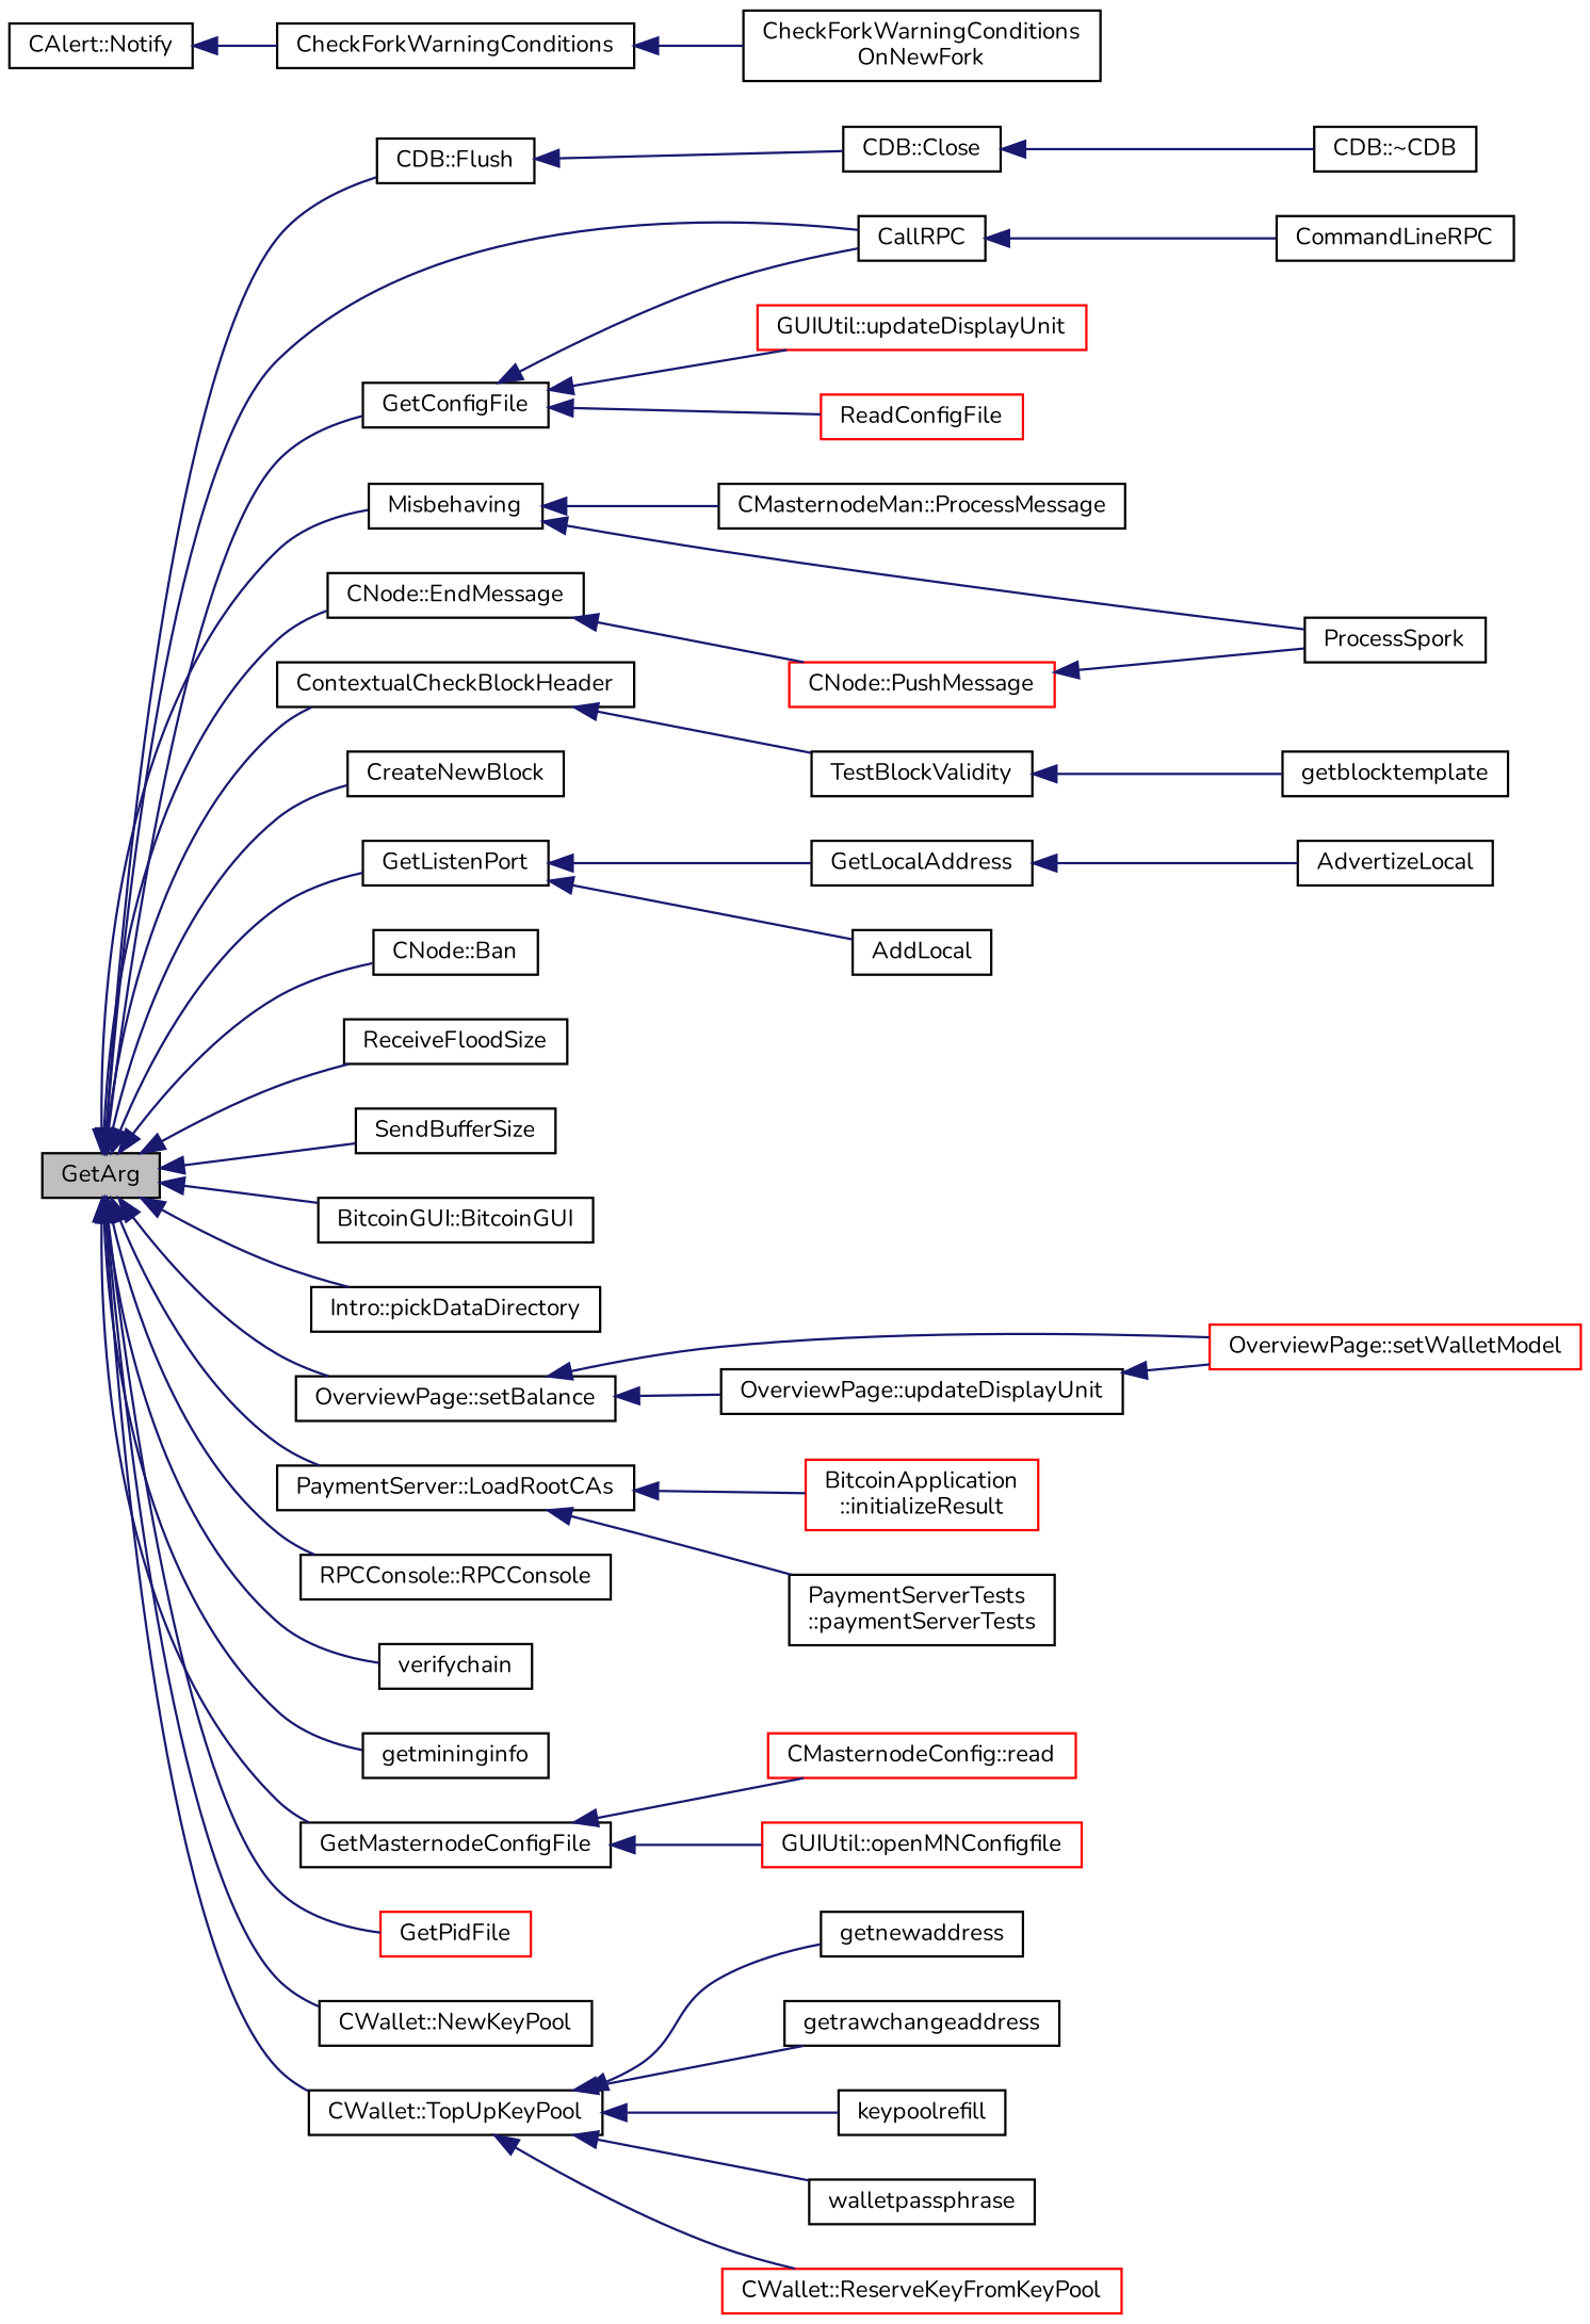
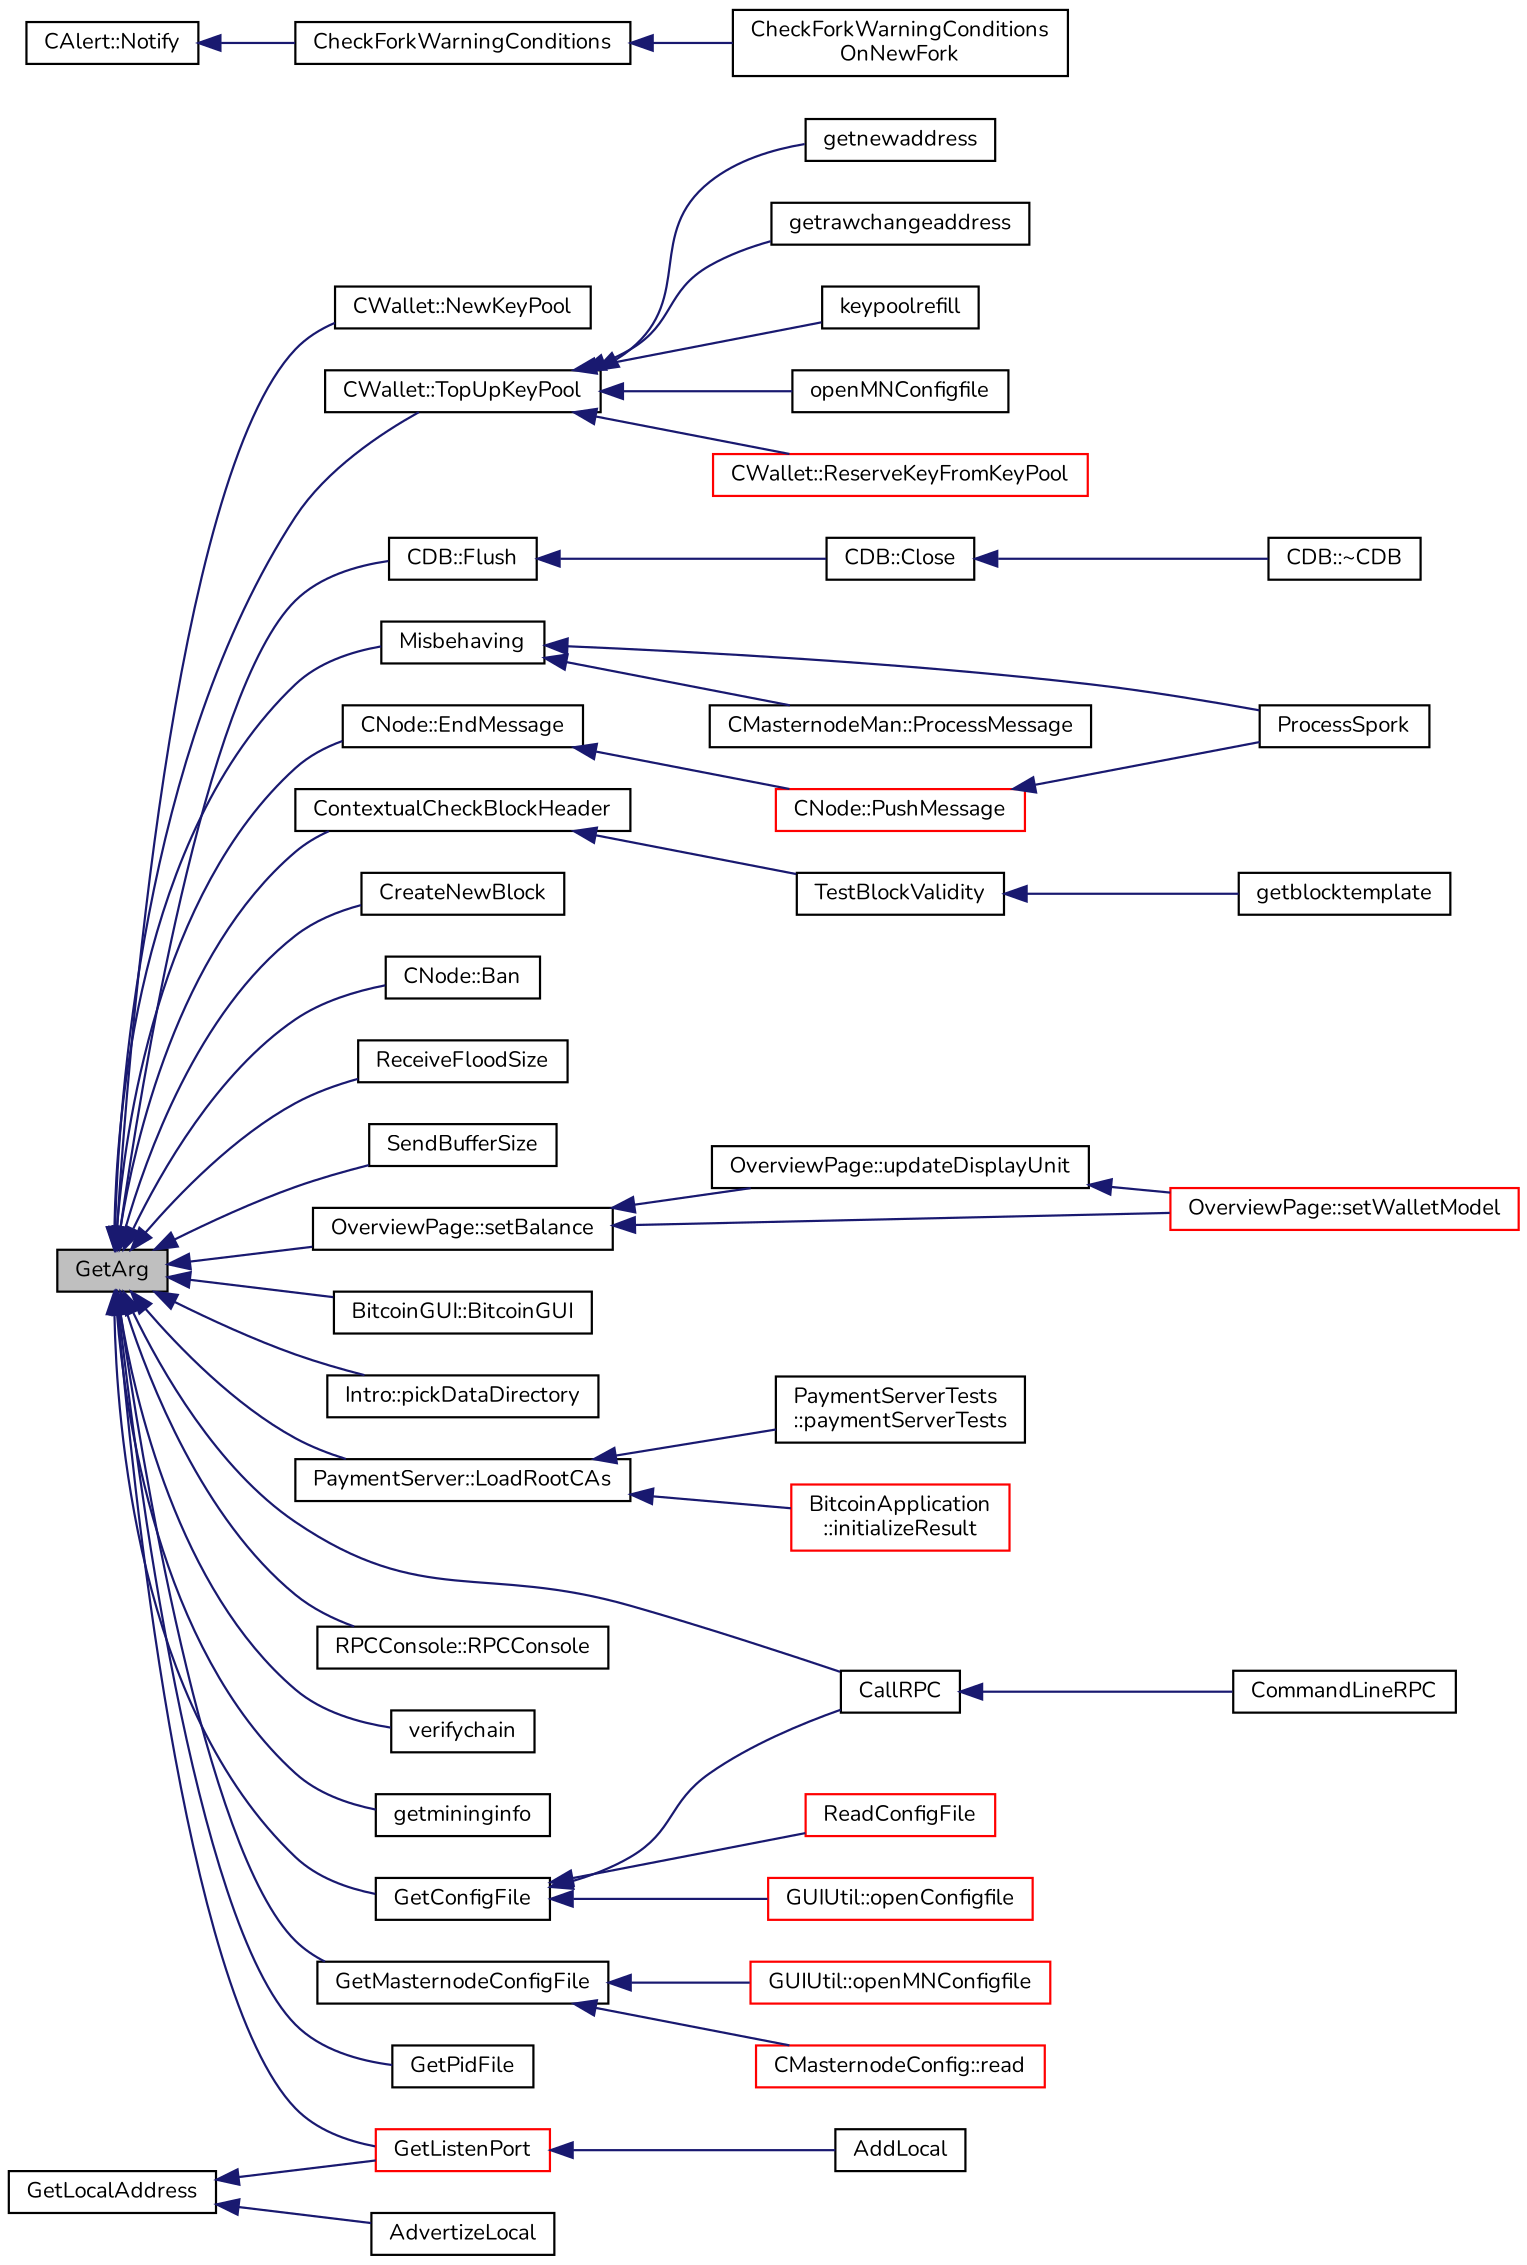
  digraph {
    fontname=Nunito
    rankdir=LR
    node [color=black fillcolor=white fontname=Nunito fontsize=10 shape=record style=filled]
    edge [color=midnightblue dir=back fontname=Nunito fontsize=10 labelfontname=Helvetica labelfontsize=10 style=solid]
    n1 [fillcolor=grey75 fontcolor=black height=0.2 label=GetArg width=0.4]
    n2 [height=0.2 label="CDB::Flush" width=0.4]
    n3 [height=0.2 label=CallRPC width=0.4]
    n4 [height=0.2 label=Misbehaving width=0.4]
    n5 [height=0.2 label=ContextualCheckBlockHeader width=0.4]
    n6 [height=0.2 label=CreateNewBlock width=0.4]
-   n7 [height=0.2 label=GetListenPort width=0.4]
+   n7 [color=red height=0.2 label=GetListenPort width=0.4]
    n8 [height=0.2 label="CNode::Ban" width=0.4]
    n9 [height=0.2 label=ReceiveFloodSize width=0.4]
    n10 [height=0.2 label=SendBufferSize width=0.4]
    n11 [height=0.2 label="CNode::EndMessage" width=0.4]
    n12 [height=0.2 label="BitcoinGUI::BitcoinGUI" width=0.4]
    n13 [height=0.2 label="Intro::pickDataDirectory" width=0.4]
    n14 [height=0.2 label="OverviewPage::setBalance" width=0.4]
    n15 [height=0.2 label="PaymentServer::LoadRootCAs" width=0.4]
    n16 [height=0.2 label="RPCConsole::RPCConsole" width=0.4]
    n17 [height=0.2 label=verifychain width=0.4]
    n18 [height=0.2 label=getmininginfo width=0.4]
    n19 [height=0.2 label=GetConfigFile width=0.4]
    n20 [height=0.2 label=GetMasternodeConfigFile width=0.4]
-   n21 [color=red height=0.2 label=GetPidFile width=0.4]
+   n21 [height=0.2 label=GetPidFile width=0.4]
    n22 [height=0.2 label="CWallet::NewKeyPool" width=0.4]
    n23 [height=0.2 label="CWallet::TopUpKeyPool" width=0.4]
    n24 [height=0.2 label="CAlert::Notify" width=0.4]
    n25 [height=0.2 label=CheckForkWarningConditions width=0.4]
    n26 [height=0.2 label="CDB::Close" width=0.4]
    n27 [height=0.2 label=CommandLineRPC width=0.4]
    n28 [height=0.2 label="CMasternodeMan::ProcessMessage" width=0.4]
    n29 [height=0.2 label=ProcessSpork width=0.4]
    n30 [height=0.2 label=TestBlockValidity width=0.4]
    n31 [height=0.2 label=GetLocalAddress width=0.4]
    n32 [height=0.2 label=AddLocal width=0.4]
    n33 [color=red height=0.2 label="CNode::PushMessage" width=0.4]
    n34 [color=red height=0.2 label="OverviewPage::setWalletModel" width=0.4]
    n35 [height=0.2 label="OverviewPage::updateDisplayUnit" width=0.4]
    n36 [color=red height=0.2 label="BitcoinApplication\l::initializeResult" width=0.4]
    n37 [height=0.2 label="PaymentServerTests\l::paymentServerTests" width=0.4]
-   n38 [color=red height=0.2 label="GUIUtil::updateDisplayUnit" width=0.4]
+   n38 [color=red height=0.2 label="GUIUtil::openConfigfile" width=0.4]
    n39 [color=red height=0.2 label=ReadConfigFile width=0.4]
    n40 [color=red height=0.2 label="CMasternodeConfig::read" width=0.4]
    n41 [color=red height=0.2 label="GUIUtil::openMNConfigfile" width=0.4]
    n42 [height=0.2 label=getnewaddress width=0.4]
    n43 [height=0.2 label=getrawchangeaddress width=0.4]
    n44 [height=0.2 label=keypoolrefill width=0.4]
-   n45 [height=0.2 label=walletpassphrase width=0.4]
+   n45 [height=0.2 label=openMNConfigfile width=0.4]
    n46 [color=red height=0.2 label="CWallet::ReserveKeyFromKeyPool" width=0.4]
    n47 [height=0.2 label="CheckForkWarningConditions\lOnNewFork" width=0.4]
    n48 [height=0.2 label="CDB::~CDB" width=0.4]
    n49 [height=0.2 label=getblocktemplate width=0.4]
    n50 [height=0.2 label=AdvertizeLocal width=0.4]
    n1 -> n2
    n1 -> n3
    n1 -> n4
    n1 -> n5
    n1 -> n6
    n1 -> n7
    n1 -> n8
    n1 -> n9
    n1 -> n10
    n1 -> n11
    n1 -> n12
    n1 -> n13
    n1 -> n14
    n1 -> n15
    n1 -> n16
    n1 -> n17
    n1 -> n18
    n1 -> n19
    n1 -> n20
    n1 -> n21
    n1 -> n22
    n1 -> n23
    n2 -> n26
    n3 -> n27
    n4 -> n28
    n4 -> n29
    n5 -> n30
-   n7 -> n31
+   n31 -> n7
    n7 -> n32
    n11 -> n33
    n14 -> n34
    n14 -> n35
    n15 -> n36
    n15 -> n37
    n19 -> n3
    n19 -> n38
    n19 -> n39
    n20 -> n40
    n20 -> n41
    n23 -> n42
    n23 -> n43
    n23 -> n44
    n23 -> n45
    n23 -> n46
    n24 -> n25
    n25 -> n47
    n26 -> n48
    n30 -> n49
    n31 -> n50
    n33 -> n29
    n35 -> n34
  }
